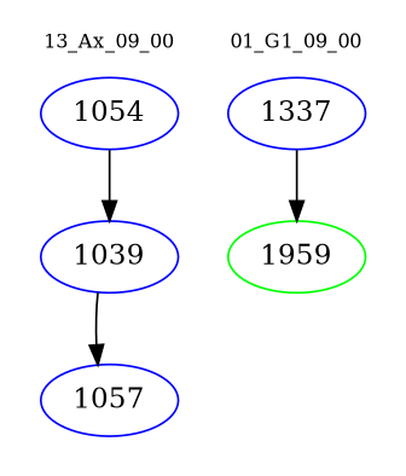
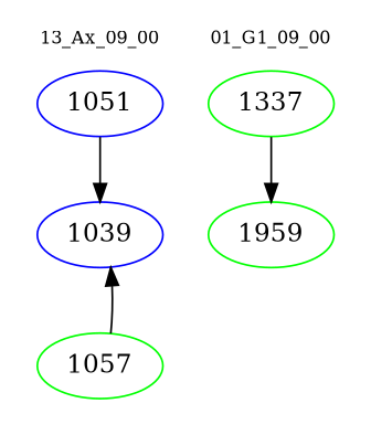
  digraph {
    node [color=blue]
    edge [color=black]
-   n1 [label=1054]
+   n1 [label=1051]
    n2 [label=1039]
-   n3 [label=1057]
-   n4 [label=1337]
+   n3 [color=green label=1057]
+   n4 [color=green label=1337]
    n5 [color=green label=1959]
    subgraph cluster_1 {
      color=white
      fontsize=10
      label="13_Ax_09_00"
      n1
      n2
      n3
    }
    subgraph cluster_2 {
      color=white
      fontsize=10
      label="01_G1_09_00"
      n4
      n5
    }
    n1 -> n2
-   n2 -> n3
+   n3 -> n2
    n4 -> n5
  }
